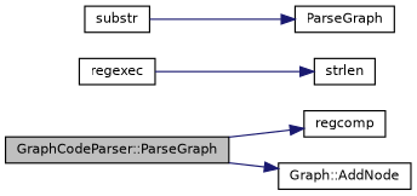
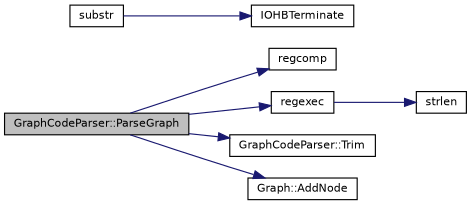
  digraph {
    rankdir=LR
    node [color=black fillcolor=white fontname=Helvetica fontsize=10 shape=record style=filled]
    edge [color=midnightblue fontname=Helvetica fontsize=10 labelfontname=Helvetica labelfontsize=10 style=solid]
    n1 [fillcolor=grey75 fontcolor=black height=0.2 label="GraphCodeParser::ParseGraph" width=0.4]
    n2 [height=0.2 label=regcomp width=0.4]
    n3 [height=0.2 label=regexec width=0.4]
+   n4 [height=0.2 label="GraphCodeParser::Trim" width=0.4]
    n5 [height=0.2 label="Graph::AddNode" width=0.4]
    n6 [height=0.2 label=strlen width=0.4]
    n7 [height=0.2 label=substr width=0.4]
-   n8 [height=0.2 label=ParseGraph width=0.4]
+   n8 [height=0.2 label=IOHBTerminate width=0.4]
    n1 -> n2
+   n1 -> n3
+   n1 -> n4
    n1 -> n5
    n3 -> n6
    n7 -> n8
  }
